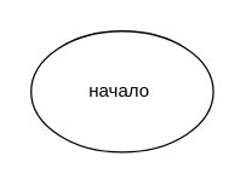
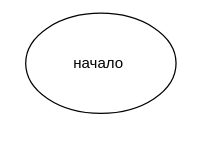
  <mxCell id="0" />
  <mxCell id="1" parent="0" />
- <mxCell id="2" value="начало&amp;nbsp;" style="ellipse;whiteSpace=wrap;html=1;" parent="1" vertex="1"><mxGeometry x="20" y="20" width="120" height="80" as="geometry" /></mxCell>
+ <mxCell id="2" value="начало&amp;nbsp;" style="ellipse;whiteSpace=wrap;html=1;" parent="1" vertex="1"><mxGeometry x="20" y="10" width="120" height="80" as="geometry" /></mxCell>
